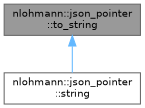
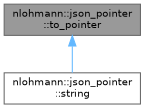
  digraph {
    rankdir=TB
    node [fontname=Helvetica fontsize=10 shape=box style=filled]
-   n1 [color=gray40 fillcolor=grey60 fontcolor=black height=0.2 label="nlohmann::json_pointer\l::to_string" width=0.4]
+   n1 [color=gray40 fillcolor=grey60 fontcolor=black height=0.2 label="nlohmann::json_pointer\l::to_pointer" width=0.4]
    n2 [color=grey40 fillcolor=white height=0.2 label="nlohmann::json_pointer\l::string" width=0.4]
    n1 -> n2 [color=steelblue1 dir=back fontname=Helvetica fontsize=10 labelfontname=Helvetica labelfontsize=10 style=solid]
  }
